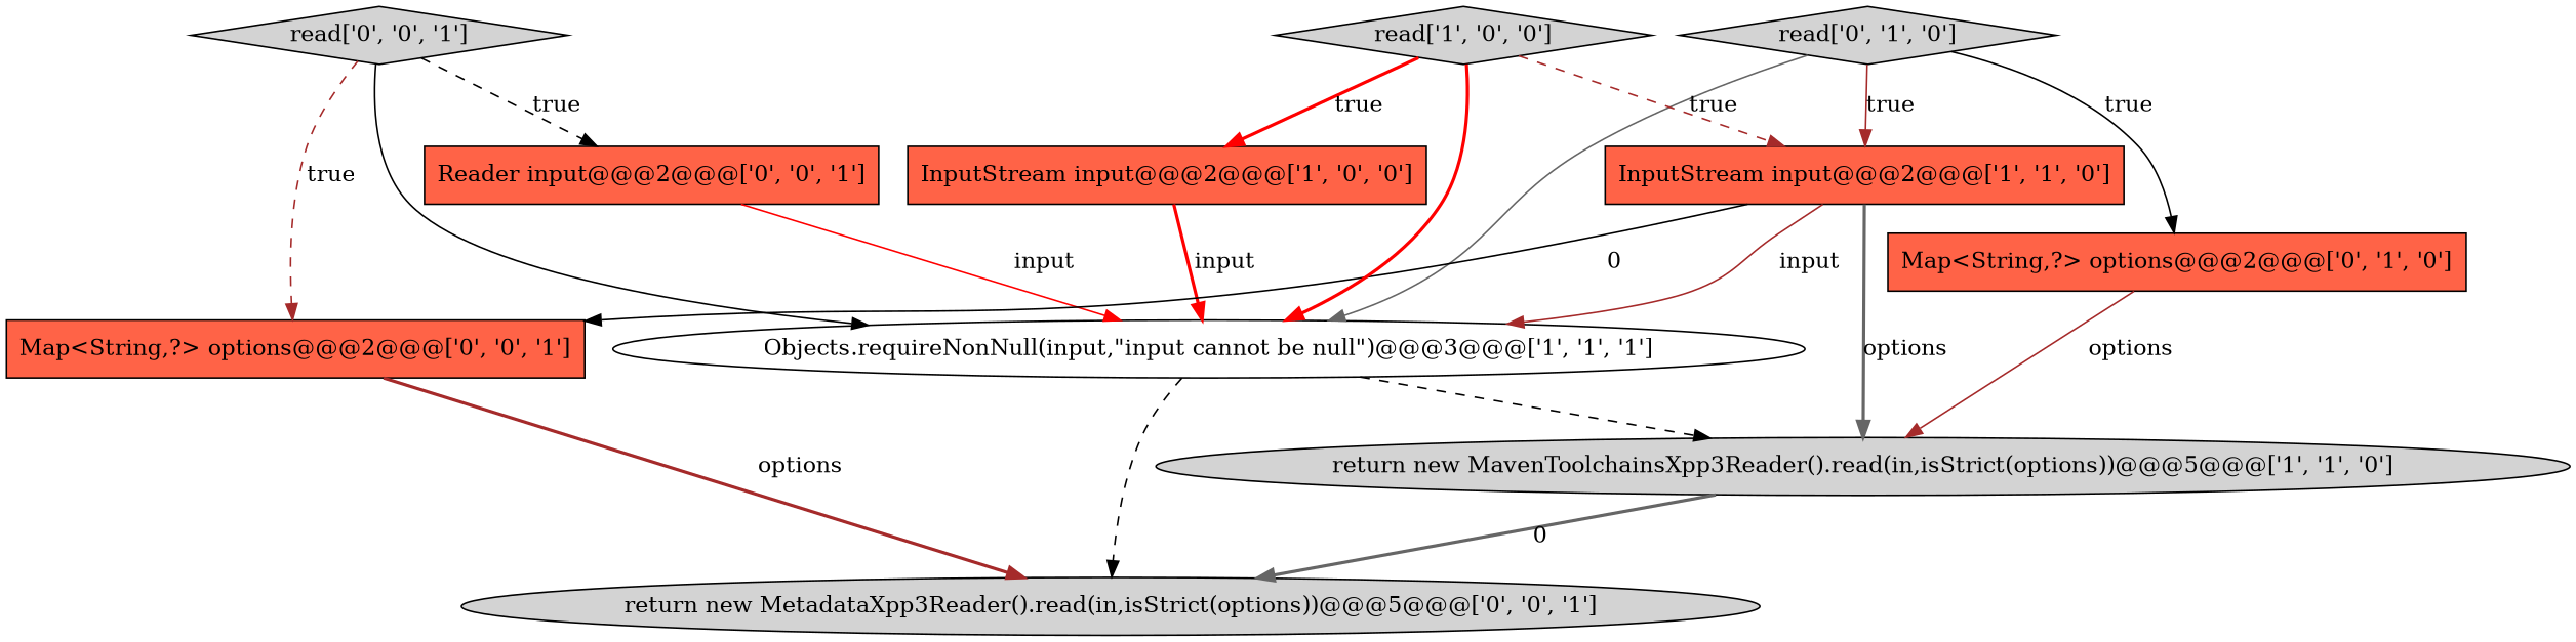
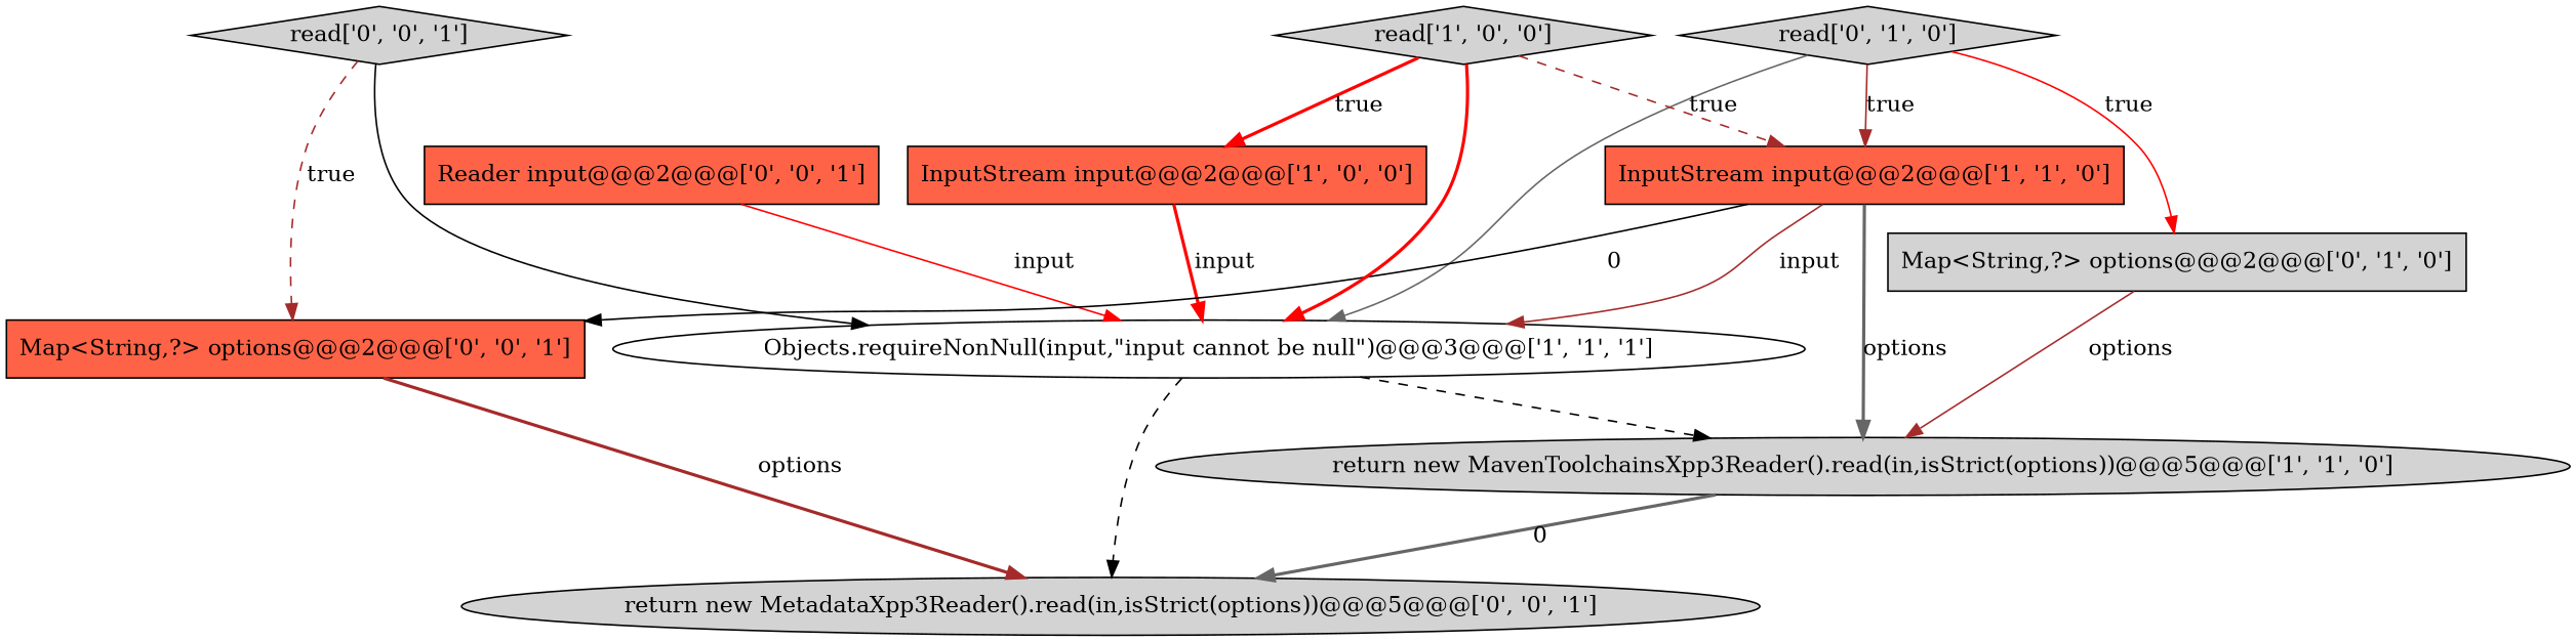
  digraph {
    node [fillcolor=tomato shape=box style=filled]
    edge [color=brown style=solid]
    n1 [label="Map<String,?> options@@@2@@@['0', '0', '1']"]
    n2 [fillcolor=lightgray label="return new MetadataXpp3Reader().read(in,isStrict(options))@@@5@@@['0', '0', '1']" shape=ellipse]
-   n3 [label="Map<String,?> options@@@2@@@['0', '1', '0']"]
+   n3 [fillcolor=lightgray label="Map<String,?> options@@@2@@@['0', '1', '0']"]
    n4 [fillcolor=lightgray label="return new MavenToolchainsXpp3Reader().read(in,isStrict(options))@@@5@@@['1', '1', '0']" shape=ellipse]
    n5 [label="Reader input@@@2@@@['0', '0', '1']"]
    n6 [fillcolor=white label="Objects.requireNonNull(input,\"input cannot be null\")@@@3@@@['1', '1', '1']" shape=ellipse]
    n7 [label="InputStream input@@@2@@@['1', '0', '0']"]
    n8 [fillcolor=lightgray label="read['0', '0', '1']" shape=diamond]
    n9 [fillcolor=lightgray label="read['0', '1', '0']" shape=diamond]
    n10 [label="InputStream input@@@2@@@['1', '1', '0']"]
    n11 [fillcolor=lightgray label="read['1', '0', '0']" shape=diamond]
    n1 -> n2 [label=options style=bold]
    n3 -> n4 [label=options]
    n4 -> n2 [color=gray40 label=0 style=bold]
    n5 -> n6 [color=red label=input]
    n6 -> n2 [color=black style=dashed]
    n6 -> n4 [color=black style=dashed]
    n7 -> n6 [color=red label=input style=bold]
    n8 -> n1 [label=true style=dashed]
-   n8 -> n5 [color=black label=true style=dashed]
    n8 -> n6 [color=black]
-   n9 -> n3 [color=black label=true]
+   n9 -> n3 [color=red label=true]
    n9 -> n6 [color=gray40]
    n9 -> n10 [label=true]
    n10 -> n1 [color=black label=0]
    n10 -> n4 [color=gray40 label=options style=bold]
    n10 -> n6 [label=input]
    n11 -> n6 [color=red style=bold]
    n11 -> n7 [color=red label=true style=bold]
    n11 -> n10 [label=true style=dashed]
  }
